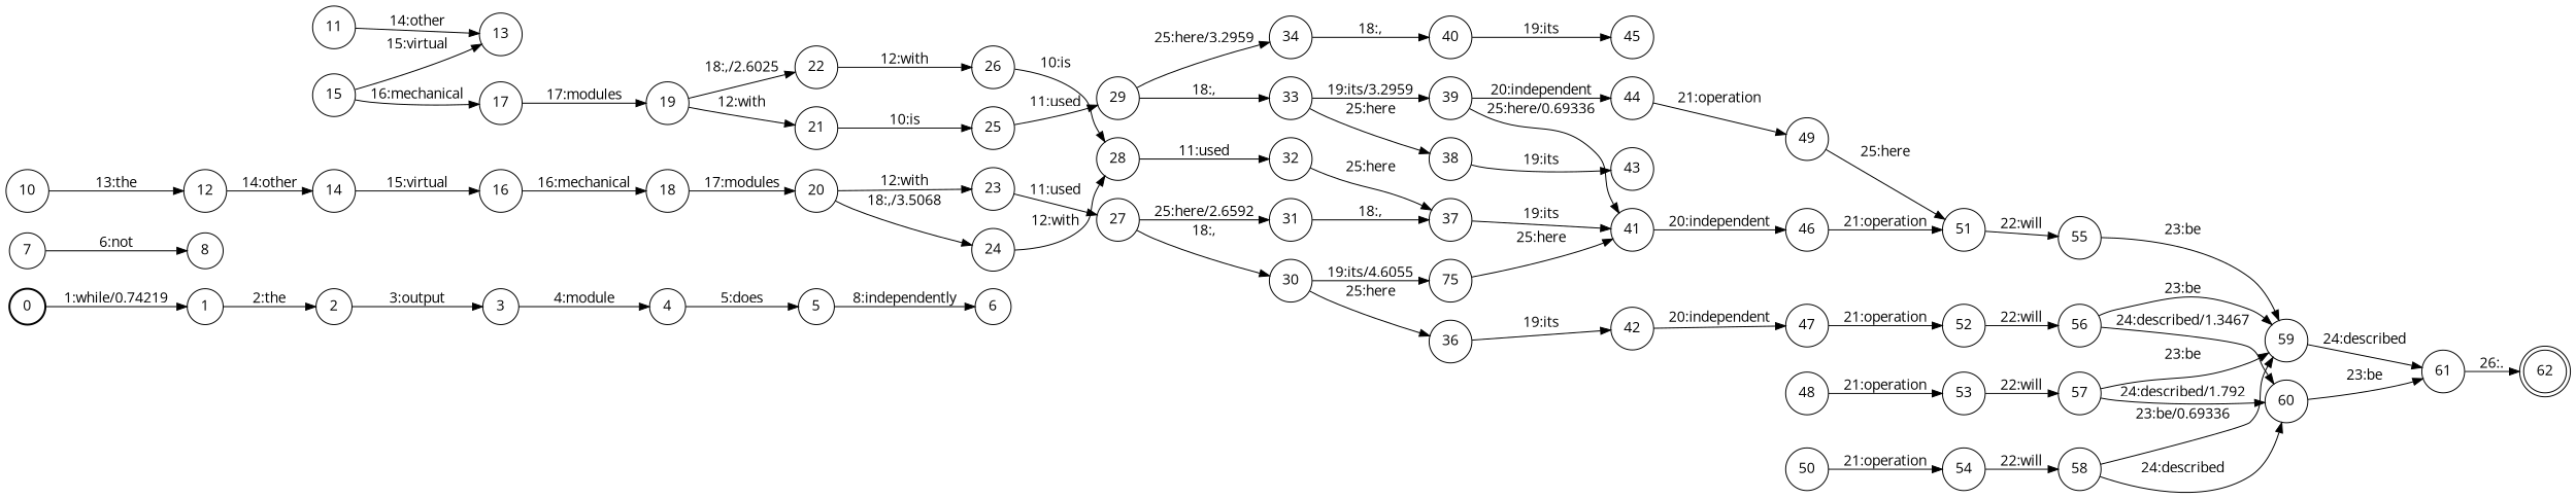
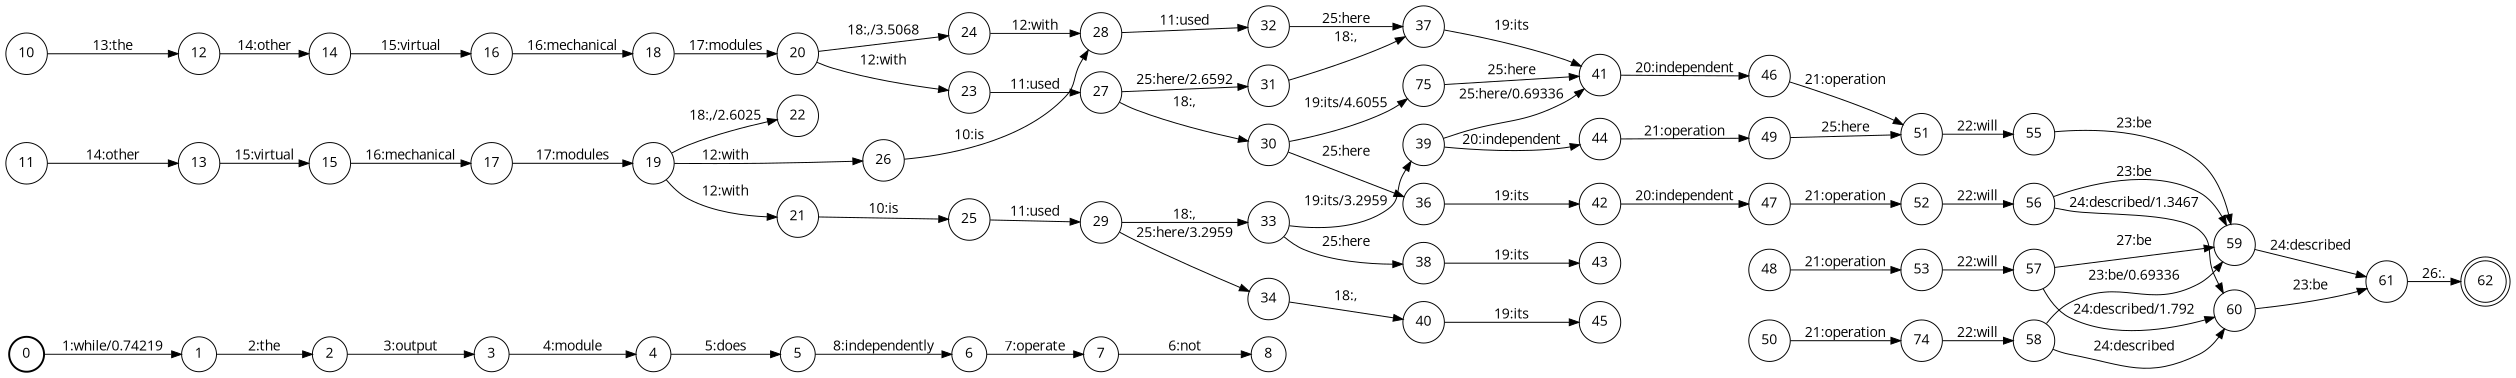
  digraph {
    fontname="Open Sans"
    nodesep=0.25
    rankdir=LR
    ranksep=0.4
    node [fontname="Open Sans" fontsize=14 shape=circle style=solid]
    edge [fontname="Open Sans" fontsize=14]
    n1 [label=0 style=bold]
    n2 [label=1]
    n3 [label=2]
    n4 [label=3]
    n5 [label=4]
    n6 [label=5]
    n7 [label=6]
    n8 [label=7]
    n9 [label=8]
    n10 [label=11]
    n11 [label=13]
    n12 [label=10]
    n13 [label=12]
    n14 [label=15]
    n15 [label=14]
    n16 [label=16]
    n17 [label=17]
    n18 [label=18]
    n19 [label=19]
    n20 [label=20]
    n21 [label=21]
    n22 [label=22]
    n23 [label=23]
    n24 [label=24]
    n25 [label=25]
    n26 [label=26]
    n27 [label=27]
    n28 [label=28]
    n29 [label=29]
    n30 [label=30]
    n31 [label=31]
    n32 [label=32]
    n33 [label=33]
    n34 [label=34]
    n35 [label=75]
    n36 [label=36]
    n37 [label=37]
    n38 [label=39]
    n39 [label=38]
    n40 [label=40]
    n41 [label=41]
    n42 [label=42]
    n43 [label=44]
    n44 [label=43]
    n45 [label=45]
    n46 [label=46]
    n47 [label=47]
    n48 [label=49]
    n49 [label=51]
    n50 [label=52]
    n51 [label=48]
    n52 [label=53]
    n53 [label=50]
-   n54 [label=54]
+   n54 [label=74]
    n55 [label=55]
    n56 [label=56]
    n57 [label=57]
    n58 [label=58]
    n59 [label=59]
    n60 [label=60]
    n61 [label=61]
    n62 [label=62 shape=doublecircle]
    n1 -> n2 [label="1:while/0.74219"]
    n2 -> n3 [label="2:the"]
    n3 -> n4 [label="3:output"]
    n4 -> n5 [label="4:module"]
    n5 -> n6 [label="5:does"]
    n6 -> n7 [label="8:independently"]
+   n7 -> n8 [label="7:operate"]
    n8 -> n9 [label="6:not"]
    n10 -> n11 [label="14:other"]
-   n14 -> n11 [label="15:virtual"]
+   n11 -> n14 [label="15:virtual"]
    n12 -> n13 [label="13:the"]
    n13 -> n15 [label="14:other"]
    n14 -> n17 [label="16:mechanical"]
    n15 -> n16 [label="15:virtual"]
    n16 -> n18 [label="16:mechanical"]
    n17 -> n19 [label="17:modules"]
    n18 -> n20 [label="17:modules"]
    n19 -> n21 [label="12:with"]
    n19 -> n22 [label="18:,/2.6025"]
    n20 -> n23 [label="12:with"]
    n20 -> n24 [label="18:,/3.5068"]
    n21 -> n25 [label="10:is"]
-   n22 -> n26 [label="12:with"]
+   n19 -> n26 [label="12:with"]
    n23 -> n27 [label="11:used"]
    n24 -> n28 [label="12:with"]
    n25 -> n29 [label="11:used"]
    n26 -> n28 [label="10:is"]
    n27 -> n30 [label="18:,"]
    n27 -> n31 [label="25:here/2.6592"]
    n28 -> n32 [label="11:used"]
    n29 -> n33 [label="18:,"]
    n29 -> n34 [label="25:here/3.2959"]
    n30 -> n35 [label="19:its/4.6055"]
    n30 -> n36 [label="25:here"]
    n31 -> n37 [label="18:,"]
    n32 -> n37 [label="25:here"]
    n33 -> n38 [label="19:its/3.2959"]
    n33 -> n39 [label="25:here"]
    n34 -> n40 [label="18:,"]
    n35 -> n41 [label="25:here"]
    n36 -> n42 [label="19:its"]
    n37 -> n41 [label="19:its"]
    n38 -> n41 [label="25:here/0.69336"]
    n38 -> n43 [label="20:independent"]
    n39 -> n44 [label="19:its"]
    n40 -> n45 [label="19:its"]
    n41 -> n46 [label="20:independent"]
    n42 -> n47 [label="20:independent"]
    n43 -> n48 [label="21:operation"]
    n46 -> n49 [label="21:operation"]
    n47 -> n50 [label="21:operation"]
    n48 -> n49 [label="25:here"]
    n49 -> n55 [label="22:will"]
    n50 -> n56 [label="22:will"]
    n51 -> n52 [label="21:operation"]
    n52 -> n57 [label="22:will"]
    n53 -> n54 [label="21:operation"]
    n54 -> n58 [label="22:will"]
    n55 -> n59 [label="23:be"]
    n56 -> n59 [label="23:be"]
    n56 -> n60 [label="24:described/1.3467"]
-   n57 -> n59 [label="23:be"]
+   n57 -> n59 [label="27:be"]
    n57 -> n60 [label="24:described/1.792"]
    n58 -> n59 [label="23:be/0.69336"]
    n58 -> n60 [label="24:described"]
    n59 -> n61 [label="24:described"]
    n60 -> n61 [label="23:be"]
    n61 -> n62 [label="26:."]
  }
